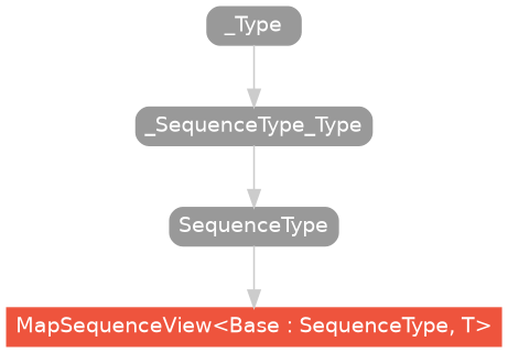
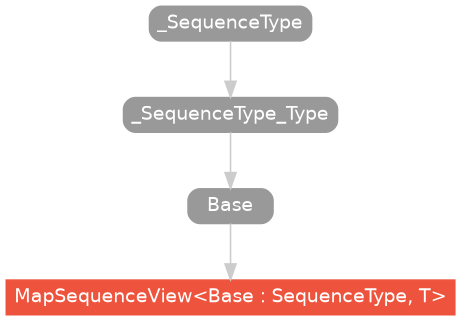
  strict digraph {
    node [color="#999999" fillcolor="#999999" fontcolor=white fontname=Helvetica fontsize=12 margin="0.07,0.05" shape=box style="filled,rounded"]
    edge [color="#cccccc"]
    "MapSequenceView<Base : SequenceType, T>" [color="#ee543d" fillcolor="#ee543d" height=0.3 style=filled]
-   SequenceType [height=0.3]
-   _SequenceType [height=0.3 label=_Type]
+   SequenceType [height=0.3 label=Base]
+   _SequenceType [height=0.3]
    n4 [height=0.3 label=_SequenceType_Type]
    subgraph sub_1 {
      rank=max
      "MapSequenceView<Base : SequenceType, T>"
    }
    SequenceType -> "MapSequenceView<Base : SequenceType, T>"
    _SequenceType -> n4
    n4 -> SequenceType
  }
